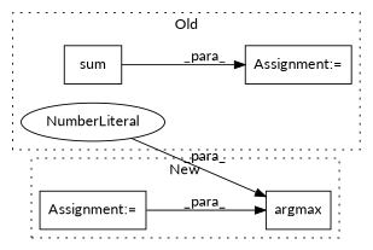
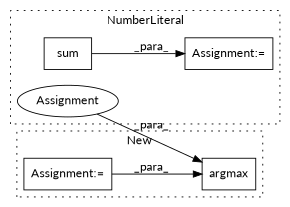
  digraph {
    fontname=Lato
    rankdir=LR
    node [a=32 fontname=Lato l=1 shape=box]
    edge [fontname=Lato]
    n1 [l="15,1" label=sum s="1858,2126"]
    n2 [a=7 label="Assignment:=" s=1838]
-   n3 [a=34 label=NumberLiteral s=2125 shape=ellipse]
+   n3 [a=34 label=Assignment s=2125 shape=ellipse]
    n4 [l="7,1" label=argmax s="1759,1813"]
    n5 [a=7 label="Assignment:=" s=1704]
    subgraph cluster_1 {
-     label=Old
+     label=NumberLiteral
      style=dotted
      n1
      n2
      n3
    }
    subgraph cluster_2 {
      label=New
      style=dotted
      n4
      n5
    }
    n1 -> n2 [label=_para_]
    n3 -> n4 [label=_para_]
    n5 -> n4 [label=_para_]
  }
